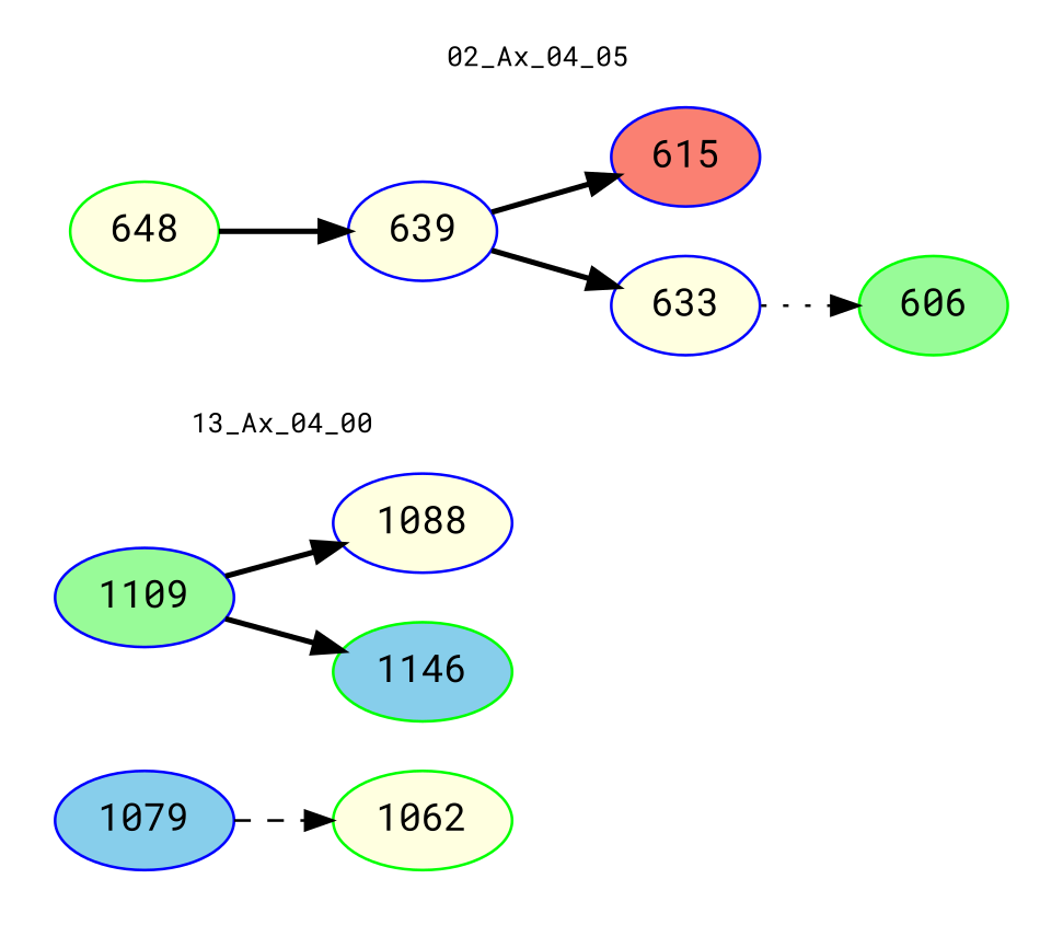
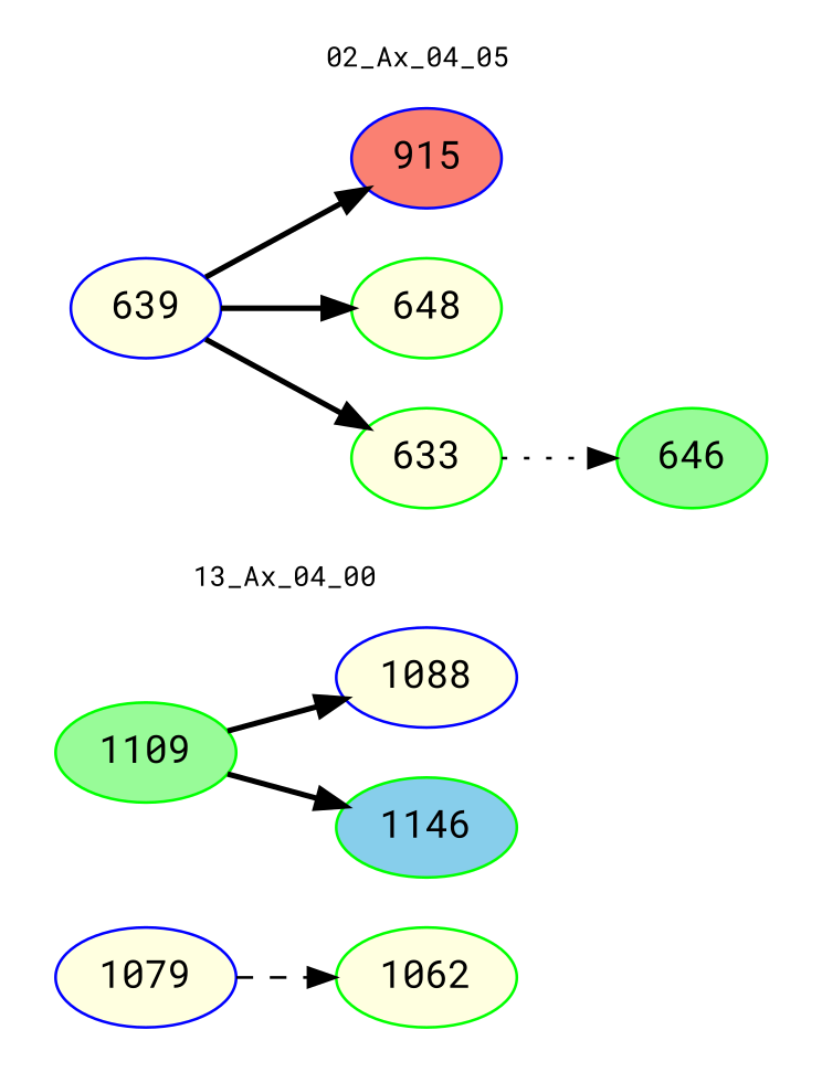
  digraph {
    fontname="Roboto Mono"
    rankdir=LR
    node [color=blue fillcolor=lightyellow fontname="Roboto Mono" style=filled]
    edge [color=black fontname="Roboto Mono" style=bold]
-   n1 [fillcolor=palegreen label=1109]
-   n2 [fillcolor=skyblue label=1079]
+   n1 [color=green fillcolor=palegreen label=1109]
+   n2 [label=1079]
    n3 [color=green fillcolor=skyblue label=1146]
    n4 [label=1088]
    n5 [color=green label=1062]
    n6 [label=639]
-   n7 [label=633]
+   n7 [color=green label=633]
    n8 [color=green label=648]
-   n9 [fillcolor=salmon label=615]
-   n10 [color=green fillcolor=palegreen label=606]
+   n9 [fillcolor=salmon label=915]
+   n10 [color=green fillcolor=palegreen label=646]
    subgraph cluster_1 {
      color=white
      fontsize=10
      label="13_Ax_04_00"
      n1
      n2
      n3
      n4
      n5
    }
    subgraph cluster_2 {
      color=white
      fontsize=10
      label="02_Ax_04_05"
      n6
      n7
      n8
      n9
      n10
    }
    n1 -> n3
    n1 -> n4
    n2 -> n5 [style=dashed]
    n6 -> n7
-   n8 -> n6
+   n6 -> n8
    n6 -> n9
    n7 -> n10 [style=dotted]
  }
